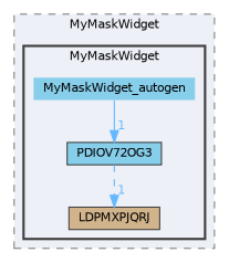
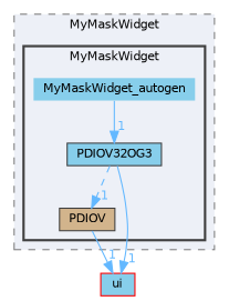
  digraph {
    compound=true
    node [fillcolor=skyblue fontname=Helvetica fontsize=10 shape=box style=filled color=grey25]
    edge [color=steelblue1 fontcolor=steelblue1 fontname=Helvetica fontsize=10 headlabel=1 labeldistance=1.5 labelfontname=Helvetica labelfontsize=10 style=solid]
    n1 [height=0.2 label=MyMaskWidget_autogen shape=plaintext width=0.4 color=""]
-   n2 [fillcolor=tan height=0.2 label=LDPMXPJQRJ width=0.4]
-   n3 [height=0.2 label=PDIOV72OG3 width=0.4]
+   n2 [fillcolor=tan height=0.2 label=PDIOV width=0.4]
+   n3 [height=0.2 label=PDIOV32OG3 width=0.4]
+   n4 [color=red height=0.2 label=ui width=0.4]
    subgraph cluster_1 {
      bgcolor="#edf0f7"
      fontname=Helvetica
      fontsize=10
      label=MyMaskWidget
      pencolor=grey50
      style="filled,dashed"
      subgraph cluster_2 {
        bgcolor="#edf0f7"
        fontname=Helvetica
        fontsize=10
        label=MyMaskWidget
        pencolor=grey25
        style="filled,bold"
        n1
        n2
        n3
      }
    }
    n1 -> n3
+   n2 -> n4
    n3 -> n2 [style=dashed]
+   n3 -> n4
  }
